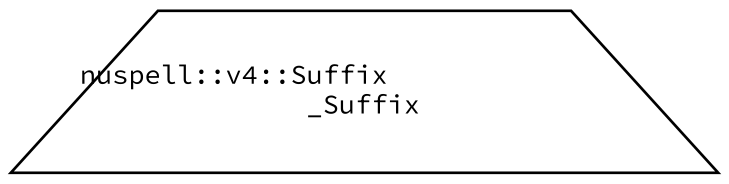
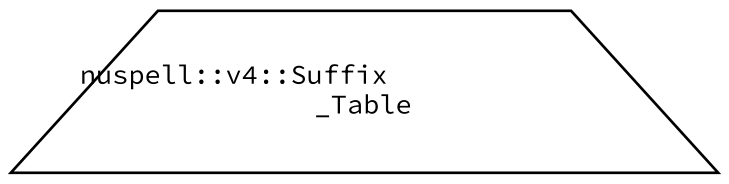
  digraph {
    rankdir=LR
    fontname="Source Code Pro"
-   n1 [color=black fillcolor=white fontname="Source Code Pro" fontsize=10 height=0.2 label="nuspell::v4::Suffix\l_Suffix" shape=trapezium style=filled width=0.4]
+   n1 [color=black fillcolor=white fontname="Source Code Pro" fontsize=10 height=0.2 label="nuspell::v4::Suffix\l_Table" shape=trapezium style=filled width=0.4]
  }
